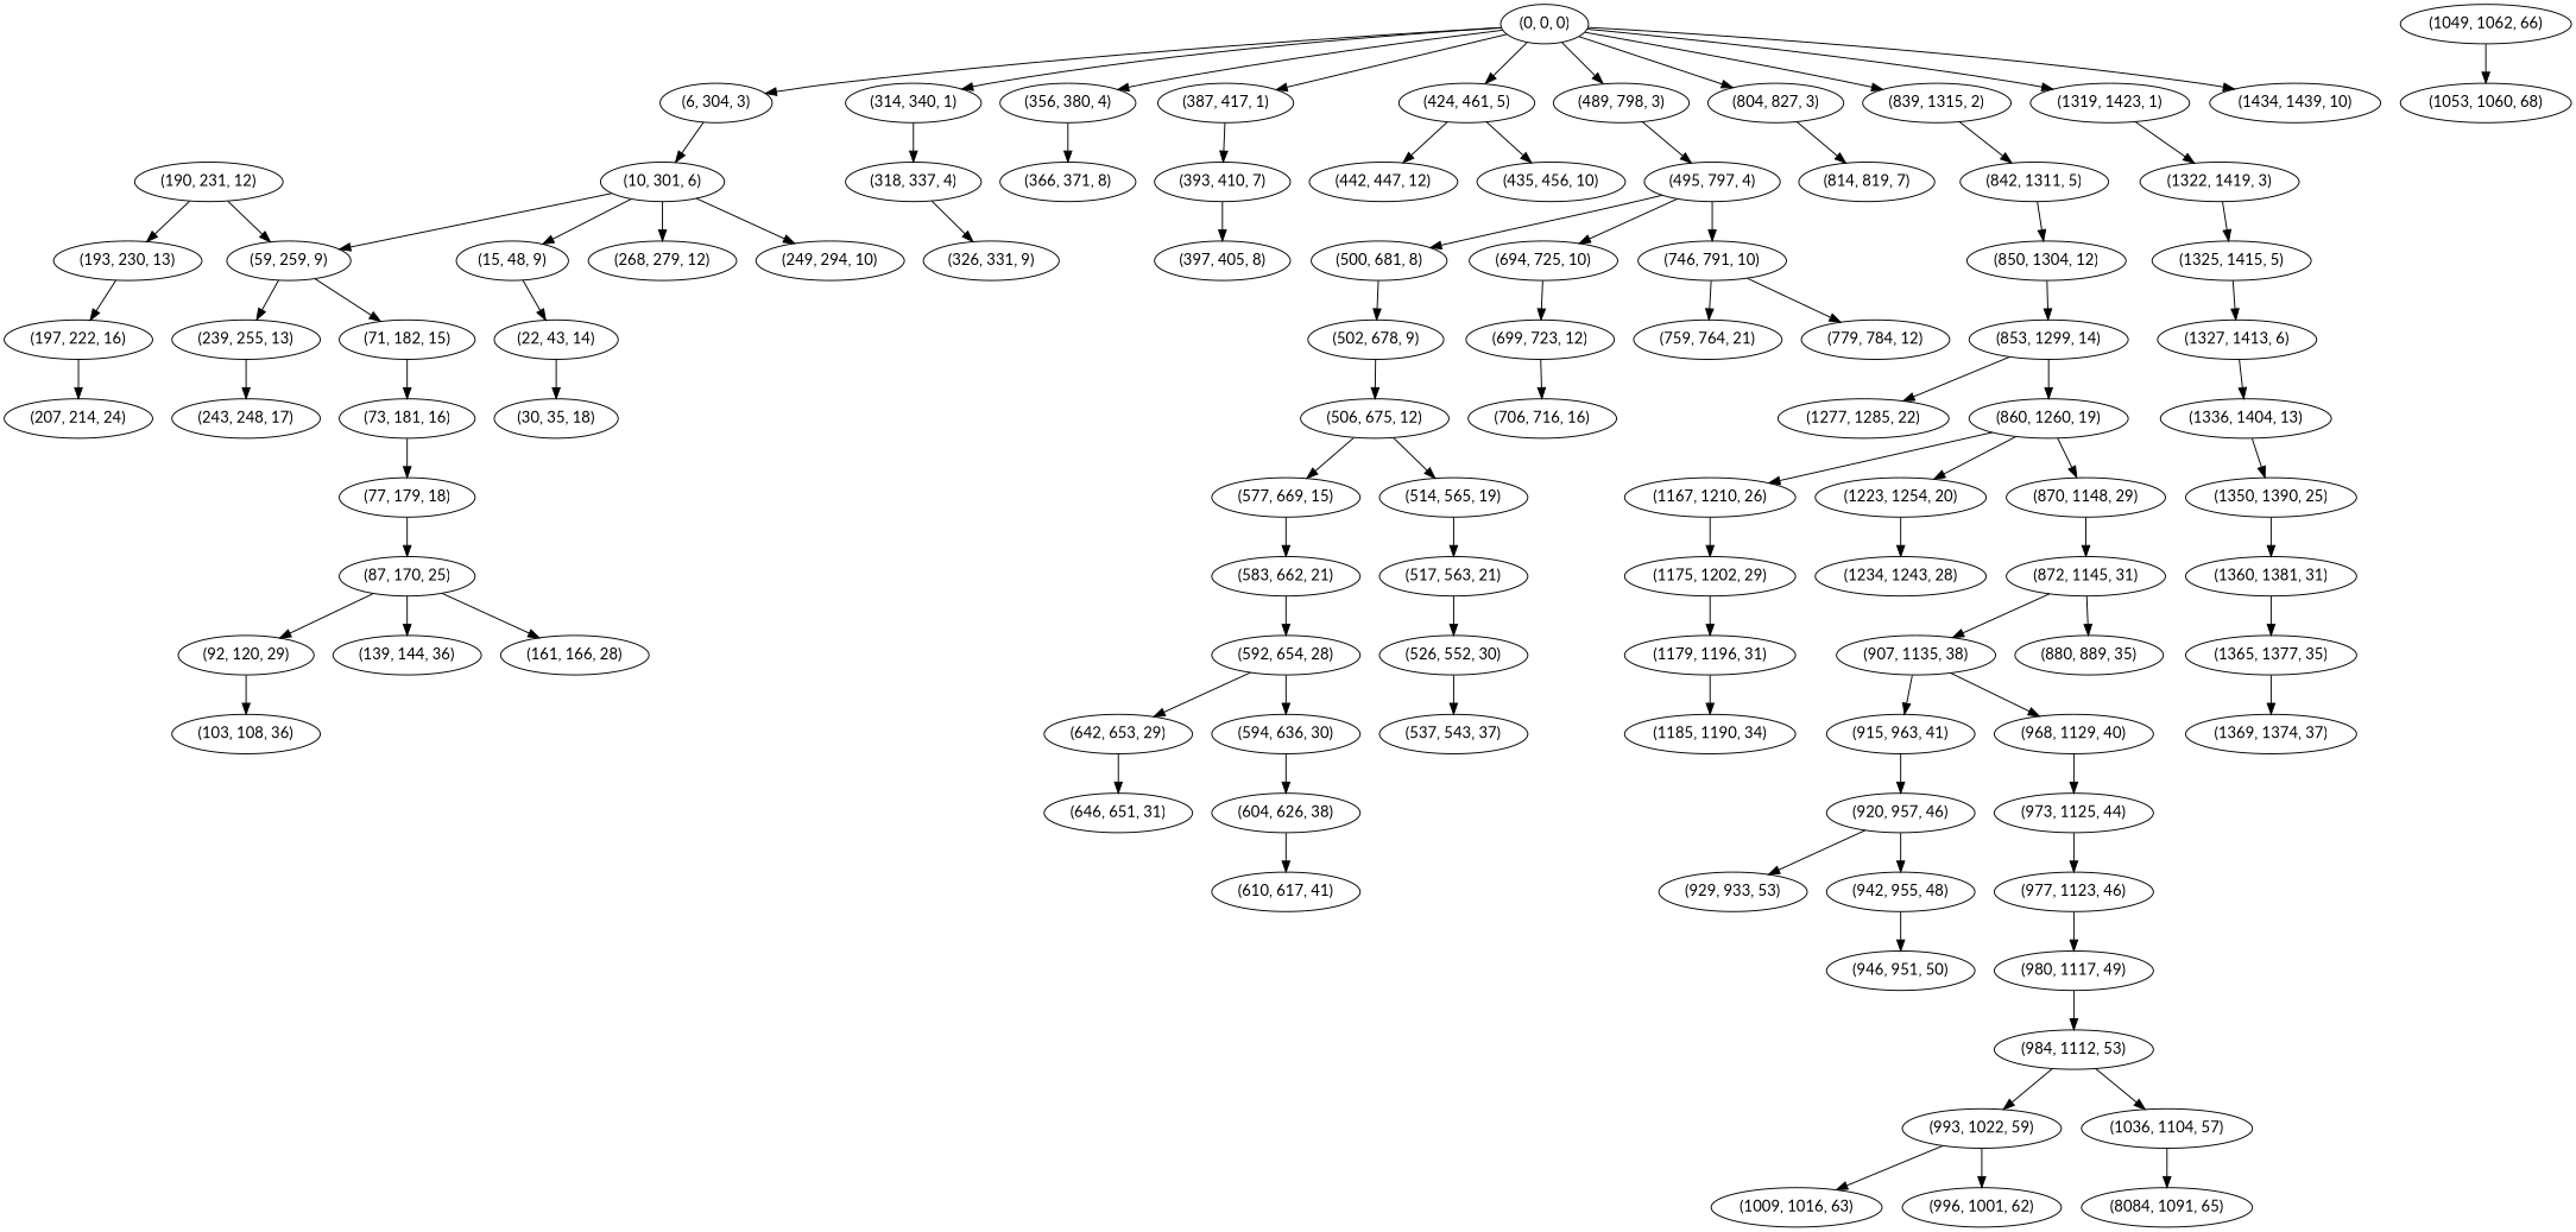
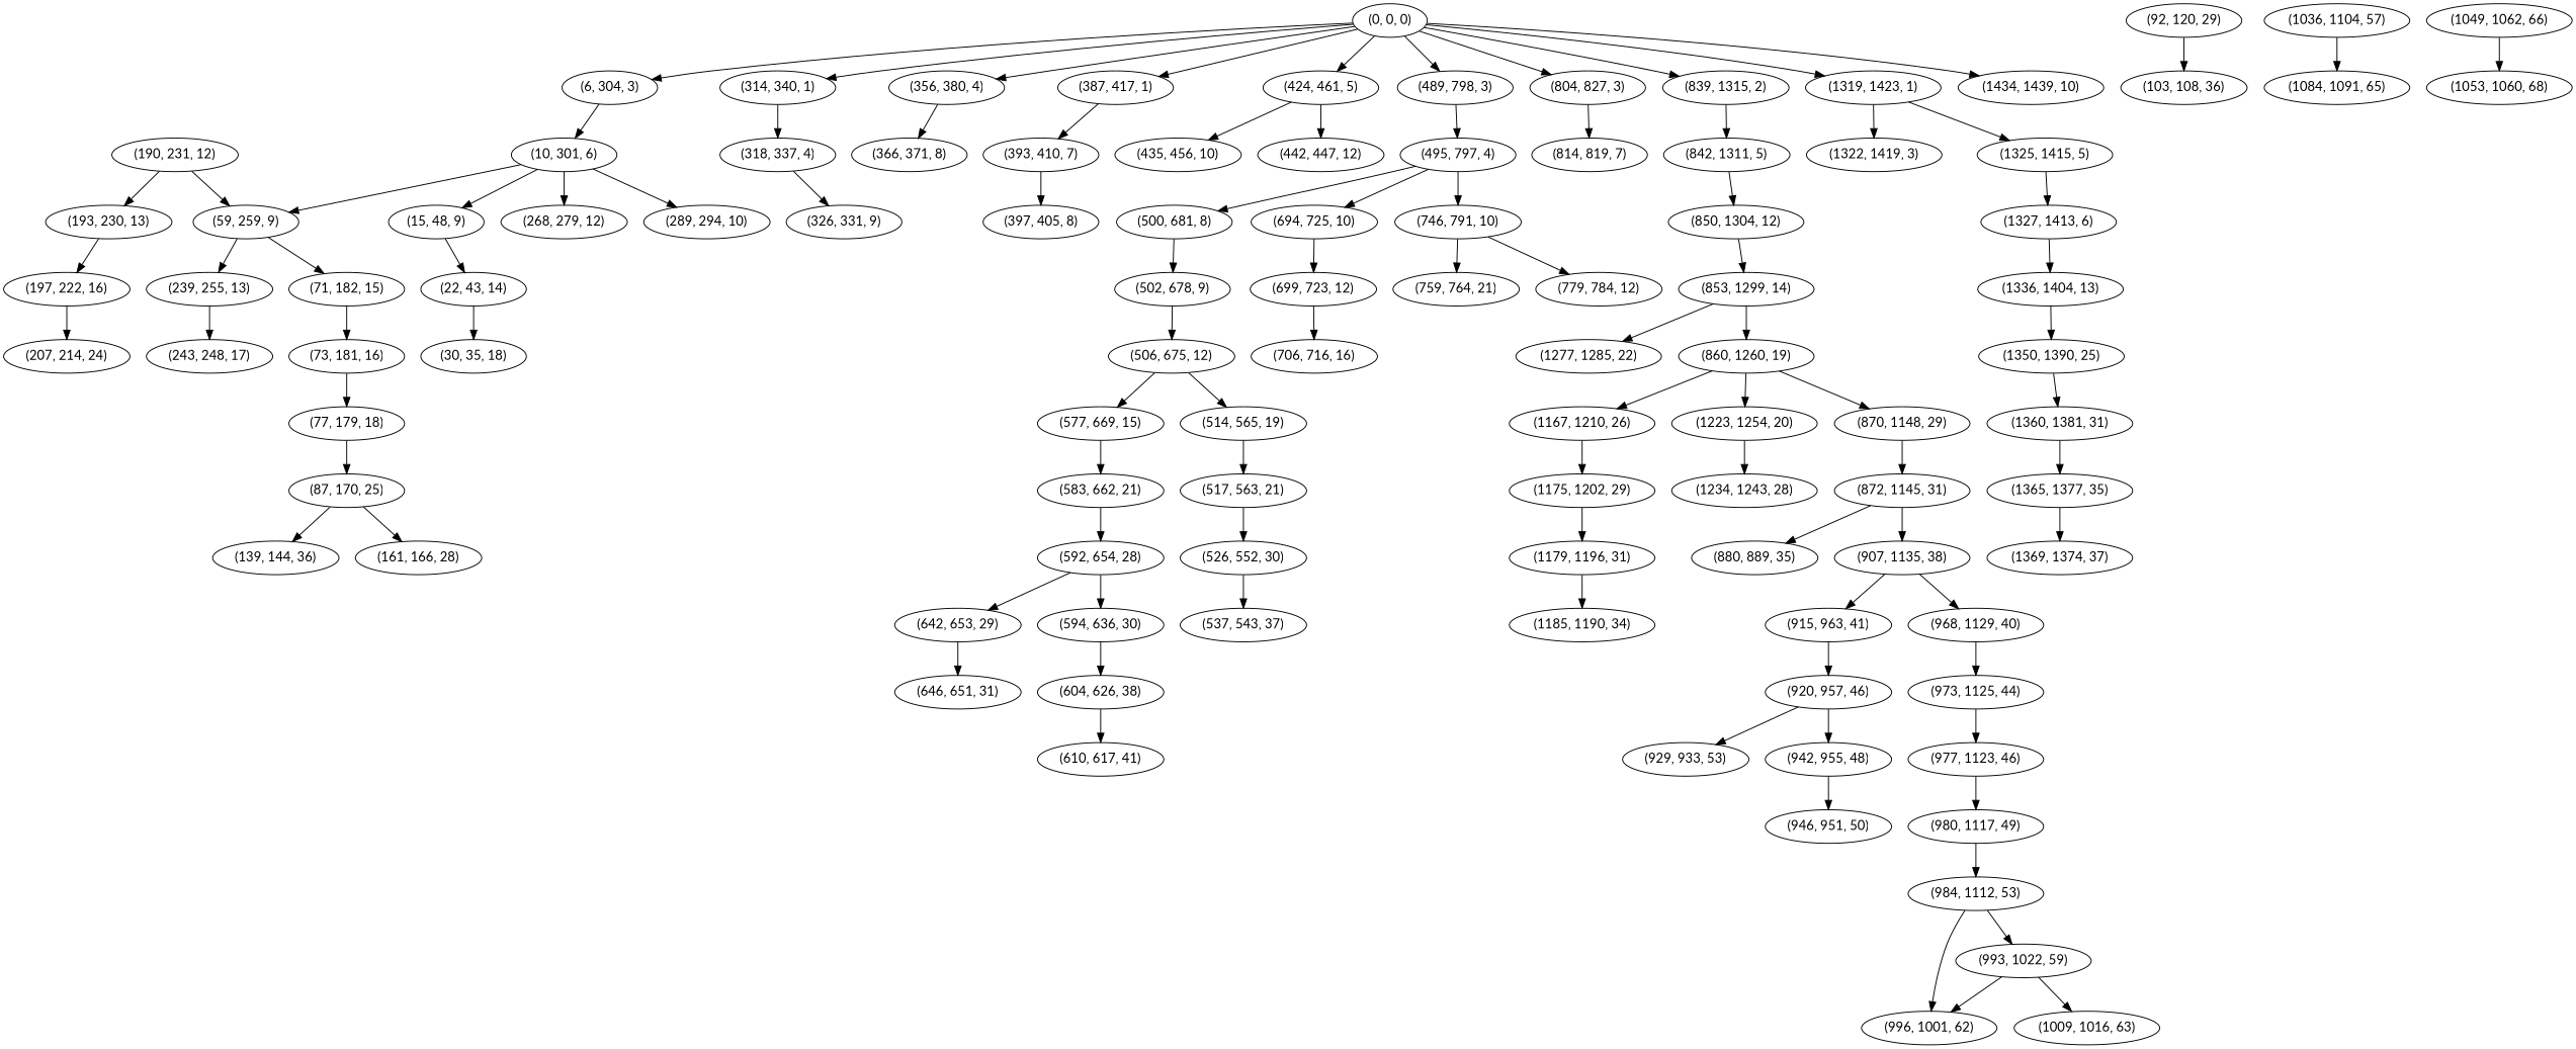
  digraph {
    fontname=Lato
    node [fontname=Lato]
    edge [fontname=Lato]
    "(0, 0, 0)"
    "(6, 304, 3)"
    "(314, 340, 1)"
    "(356, 380, 4)"
    "(387, 417, 1)"
    "(424, 461, 5)"
    "(489, 798, 3)"
    "(804, 827, 3)"
    "(839, 1315, 2)"
    "(1319, 1423, 1)"
    "(1434, 1439, 10)"
    "(10, 301, 6)"
    "(318, 337, 4)"
    "(366, 371, 8)"
    "(393, 410, 7)"
    "(435, 456, 10)"
    "(442, 447, 12)"
    "(495, 797, 4)"
    "(814, 819, 7)"
    "(842, 1311, 5)"
    "(1322, 1419, 3)"
    "(15, 48, 9)"
    "(59, 259, 9)"
    "(268, 279, 12)"
-   "(289, 294, 10)" [label="(249, 294, 10)"]
+   "(289, 294, 10)"
    "(22, 43, 14)"
    "(71, 182, 15)"
    "(239, 255, 13)"
    "(30, 35, 18)"
    "(73, 181, 16)"
    "(190, 231, 12)"
    "(193, 230, 13)"
    "(243, 248, 17)"
    "(77, 179, 18)"
    "(87, 170, 25)"
    "(92, 120, 29)"
    "(139, 144, 36)"
    "(161, 166, 28)"
    "(103, 108, 36)"
    "(197, 222, 16)"
    "(207, 214, 24)"
    "(326, 331, 9)"
    "(397, 405, 8)"
    "(500, 681, 8)"
    "(694, 725, 10)"
    "(746, 791, 10)"
    "(502, 678, 9)"
    "(699, 723, 12)"
    "(759, 764, 21)"
    "(779, 784, 12)"
    "(506, 675, 12)"
    "(514, 565, 19)"
    "(577, 669, 15)"
    "(517, 563, 21)"
    "(583, 662, 21)"
    "(526, 552, 30)"
    "(537, 543, 37)"
    "(592, 654, 28)"
    "(594, 636, 30)"
    "(642, 653, 29)"
    "(604, 626, 38)"
    "(646, 651, 31)"
    "(610, 617, 41)"
    "(706, 716, 16)"
    "(850, 1304, 12)"
    "(853, 1299, 14)"
    "(860, 1260, 19)"
    "(1277, 1285, 22)"
    "(870, 1148, 29)"
    "(1167, 1210, 26)"
    "(1223, 1254, 20)"
    "(872, 1145, 31)"
    "(1175, 1202, 29)"
    "(1234, 1243, 28)"
    "(880, 889, 35)"
    "(907, 1135, 38)"
    "(915, 963, 41)"
    "(968, 1129, 40)"
    "(920, 957, 46)"
    "(973, 1125, 44)"
    "(929, 933, 53)"
    "(942, 955, 48)"
    "(946, 951, 50)"
    "(977, 1123, 46)"
    "(980, 1117, 49)"
    "(984, 1112, 53)"
    "(993, 1022, 59)"
    "(1036, 1104, 57)"
    "(996, 1001, 62)"
    "(1009, 1016, 63)"
-   "(1084, 1091, 65)" [label="(8084, 1091, 65)"]
+   "(1084, 1091, 65)"
    "(1049, 1062, 66)"
    "(1053, 1060, 68)"
    "(1179, 1196, 31)"
    "(1185, 1190, 34)"
    "(1325, 1415, 5)"
    "(1327, 1413, 6)"
    "(1336, 1404, 13)"
    "(1350, 1390, 25)"
    "(1360, 1381, 31)"
    "(1365, 1377, 35)"
    "(1369, 1374, 37)"
    "(0, 0, 0)" -> "(6, 304, 3)"
    "(0, 0, 0)" -> "(314, 340, 1)"
    "(0, 0, 0)" -> "(356, 380, 4)"
    "(0, 0, 0)" -> "(387, 417, 1)"
    "(0, 0, 0)" -> "(424, 461, 5)"
    "(0, 0, 0)" -> "(489, 798, 3)"
    "(0, 0, 0)" -> "(804, 827, 3)"
    "(0, 0, 0)" -> "(839, 1315, 2)"
    "(0, 0, 0)" -> "(1319, 1423, 1)"
    "(0, 0, 0)" -> "(1434, 1439, 10)"
    "(6, 304, 3)" -> "(10, 301, 6)"
    "(314, 340, 1)" -> "(318, 337, 4)"
    "(356, 380, 4)" -> "(366, 371, 8)"
    "(387, 417, 1)" -> "(393, 410, 7)"
    "(424, 461, 5)" -> "(435, 456, 10)"
    "(424, 461, 5)" -> "(442, 447, 12)"
    "(489, 798, 3)" -> "(495, 797, 4)"
    "(804, 827, 3)" -> "(814, 819, 7)"
    "(839, 1315, 2)" -> "(842, 1311, 5)"
    "(1319, 1423, 1)" -> "(1322, 1419, 3)"
    "(10, 301, 6)" -> "(15, 48, 9)"
    "(10, 301, 6)" -> "(59, 259, 9)"
    "(10, 301, 6)" -> "(268, 279, 12)"
    "(10, 301, 6)" -> "(289, 294, 10)"
    "(318, 337, 4)" -> "(326, 331, 9)"
    "(393, 410, 7)" -> "(397, 405, 8)"
    "(495, 797, 4)" -> "(500, 681, 8)"
    "(495, 797, 4)" -> "(694, 725, 10)"
    "(495, 797, 4)" -> "(746, 791, 10)"
    "(842, 1311, 5)" -> "(850, 1304, 12)"
-   "(1322, 1419, 3)" -> "(1325, 1415, 5)"
+   "(1319, 1423, 1)" -> "(1325, 1415, 5)"
    "(15, 48, 9)" -> "(22, 43, 14)"
    "(59, 259, 9)" -> "(71, 182, 15)"
    "(59, 259, 9)" -> "(239, 255, 13)"
    "(22, 43, 14)" -> "(30, 35, 18)"
    "(71, 182, 15)" -> "(73, 181, 16)"
    "(239, 255, 13)" -> "(243, 248, 17)"
    "(73, 181, 16)" -> "(77, 179, 18)"
    "(190, 231, 12)" -> "(59, 259, 9)"
    "(190, 231, 12)" -> "(193, 230, 13)"
    "(193, 230, 13)" -> "(197, 222, 16)"
    "(77, 179, 18)" -> "(87, 170, 25)"
-   "(87, 170, 25)" -> "(92, 120, 29)"
    "(87, 170, 25)" -> "(139, 144, 36)"
    "(87, 170, 25)" -> "(161, 166, 28)"
    "(92, 120, 29)" -> "(103, 108, 36)"
    "(197, 222, 16)" -> "(207, 214, 24)"
    "(500, 681, 8)" -> "(502, 678, 9)"
    "(694, 725, 10)" -> "(699, 723, 12)"
    "(746, 791, 10)" -> "(759, 764, 21)"
    "(746, 791, 10)" -> "(779, 784, 12)"
    "(502, 678, 9)" -> "(506, 675, 12)"
    "(699, 723, 12)" -> "(706, 716, 16)"
    "(506, 675, 12)" -> "(514, 565, 19)"
    "(506, 675, 12)" -> "(577, 669, 15)"
    "(514, 565, 19)" -> "(517, 563, 21)"
    "(577, 669, 15)" -> "(583, 662, 21)"
    "(517, 563, 21)" -> "(526, 552, 30)"
    "(583, 662, 21)" -> "(592, 654, 28)"
    "(526, 552, 30)" -> "(537, 543, 37)"
    "(592, 654, 28)" -> "(594, 636, 30)"
    "(592, 654, 28)" -> "(642, 653, 29)"
    "(594, 636, 30)" -> "(604, 626, 38)"
    "(642, 653, 29)" -> "(646, 651, 31)"
    "(604, 626, 38)" -> "(610, 617, 41)"
    "(850, 1304, 12)" -> "(853, 1299, 14)"
    "(853, 1299, 14)" -> "(860, 1260, 19)"
    "(853, 1299, 14)" -> "(1277, 1285, 22)"
    "(860, 1260, 19)" -> "(870, 1148, 29)"
    "(860, 1260, 19)" -> "(1167, 1210, 26)"
    "(860, 1260, 19)" -> "(1223, 1254, 20)"
    "(870, 1148, 29)" -> "(872, 1145, 31)"
    "(1167, 1210, 26)" -> "(1175, 1202, 29)"
    "(1223, 1254, 20)" -> "(1234, 1243, 28)"
    "(872, 1145, 31)" -> "(880, 889, 35)"
    "(872, 1145, 31)" -> "(907, 1135, 38)"
    "(1175, 1202, 29)" -> "(1179, 1196, 31)"
    "(907, 1135, 38)" -> "(915, 963, 41)"
    "(907, 1135, 38)" -> "(968, 1129, 40)"
    "(915, 963, 41)" -> "(920, 957, 46)"
    "(968, 1129, 40)" -> "(973, 1125, 44)"
    "(920, 957, 46)" -> "(929, 933, 53)"
    "(920, 957, 46)" -> "(942, 955, 48)"
    "(973, 1125, 44)" -> "(977, 1123, 46)"
    "(942, 955, 48)" -> "(946, 951, 50)"
    "(977, 1123, 46)" -> "(980, 1117, 49)"
    "(980, 1117, 49)" -> "(984, 1112, 53)"
    "(984, 1112, 53)" -> "(993, 1022, 59)"
-   "(984, 1112, 53)" -> "(1036, 1104, 57)"
+   "(984, 1112, 53)" -> "(996, 1001, 62)"
    "(993, 1022, 59)" -> "(996, 1001, 62)"
    "(993, 1022, 59)" -> "(1009, 1016, 63)"
    "(1036, 1104, 57)" -> "(1084, 1091, 65)"
    "(1049, 1062, 66)" -> "(1053, 1060, 68)"
    "(1179, 1196, 31)" -> "(1185, 1190, 34)"
    "(1325, 1415, 5)" -> "(1327, 1413, 6)"
    "(1327, 1413, 6)" -> "(1336, 1404, 13)"
    "(1336, 1404, 13)" -> "(1350, 1390, 25)"
    "(1350, 1390, 25)" -> "(1360, 1381, 31)"
    "(1360, 1381, 31)" -> "(1365, 1377, 35)"
    "(1365, 1377, 35)" -> "(1369, 1374, 37)"
  }
